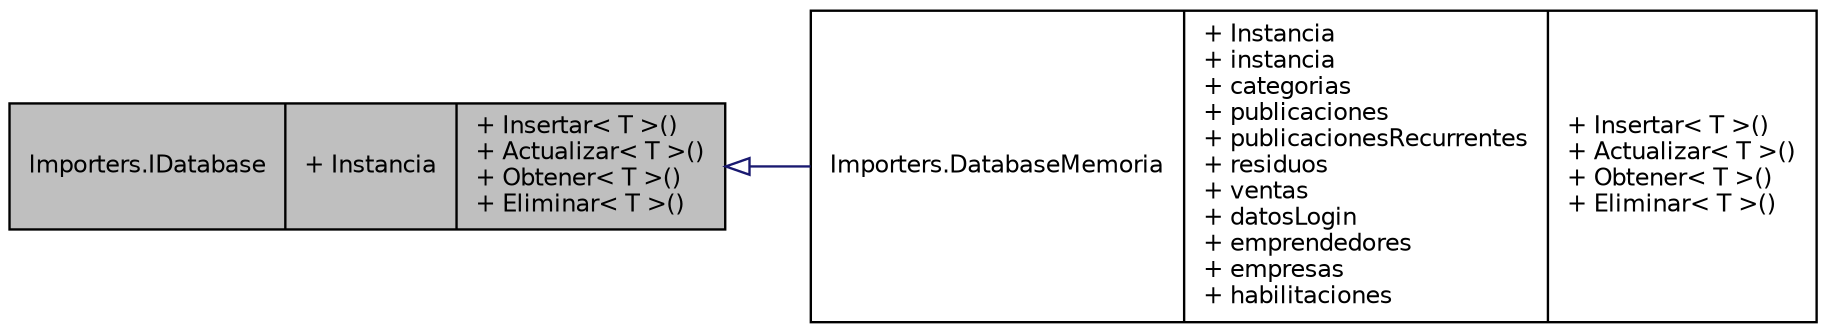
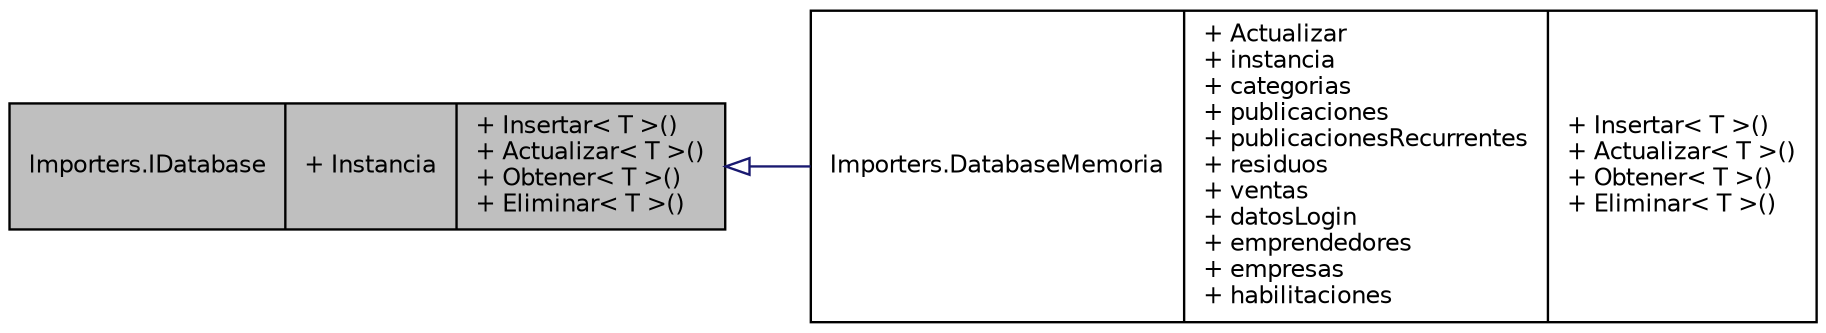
  digraph {
    rankdir=LR
    node [color=black fontname=Helvetica fontsize=10 shape=record style=filled]
    n1 [fillcolor=grey75 fontcolor=black height=0.2 label="{Importers.IDatabase\n|+ Instancia\l|+ Insertar\< T \>()\l+ Actualizar\< T \>()\l+ Obtener\< T \>()\l+ Eliminar\< T \>()\l}" width=0.4]
-   n2 [fillcolor=white height=0.2 label="{Importers.DatabaseMemoria\n|+ Instancia\l+ instancia\l+ categorias\l+ publicaciones\l+ publicacionesRecurrentes\l+ residuos\l+ ventas\l+ datosLogin\l+ emprendedores\l+ empresas\l+ habilitaciones\l|+ Insertar\< T \>()\l+ Actualizar\< T \>()\l+ Obtener\< T \>()\l+ Eliminar\< T \>()\l}" width=0.4]
+   n2 [fillcolor=white height=0.2 label="{Importers.DatabaseMemoria\n|+ Actualizar\l+ instancia\l+ categorias\l+ publicaciones\l+ publicacionesRecurrentes\l+ residuos\l+ ventas\l+ datosLogin\l+ emprendedores\l+ empresas\l+ habilitaciones\l|+ Insertar\< T \>()\l+ Actualizar\< T \>()\l+ Obtener\< T \>()\l+ Eliminar\< T \>()\l}" width=0.4]
    n1 -> n2 [arrowtail=onormal color=midnightblue dir=back fontname=Helvetica fontsize=10 labelfontname=Helvetica labelfontsize=10 style=solid]
  }
